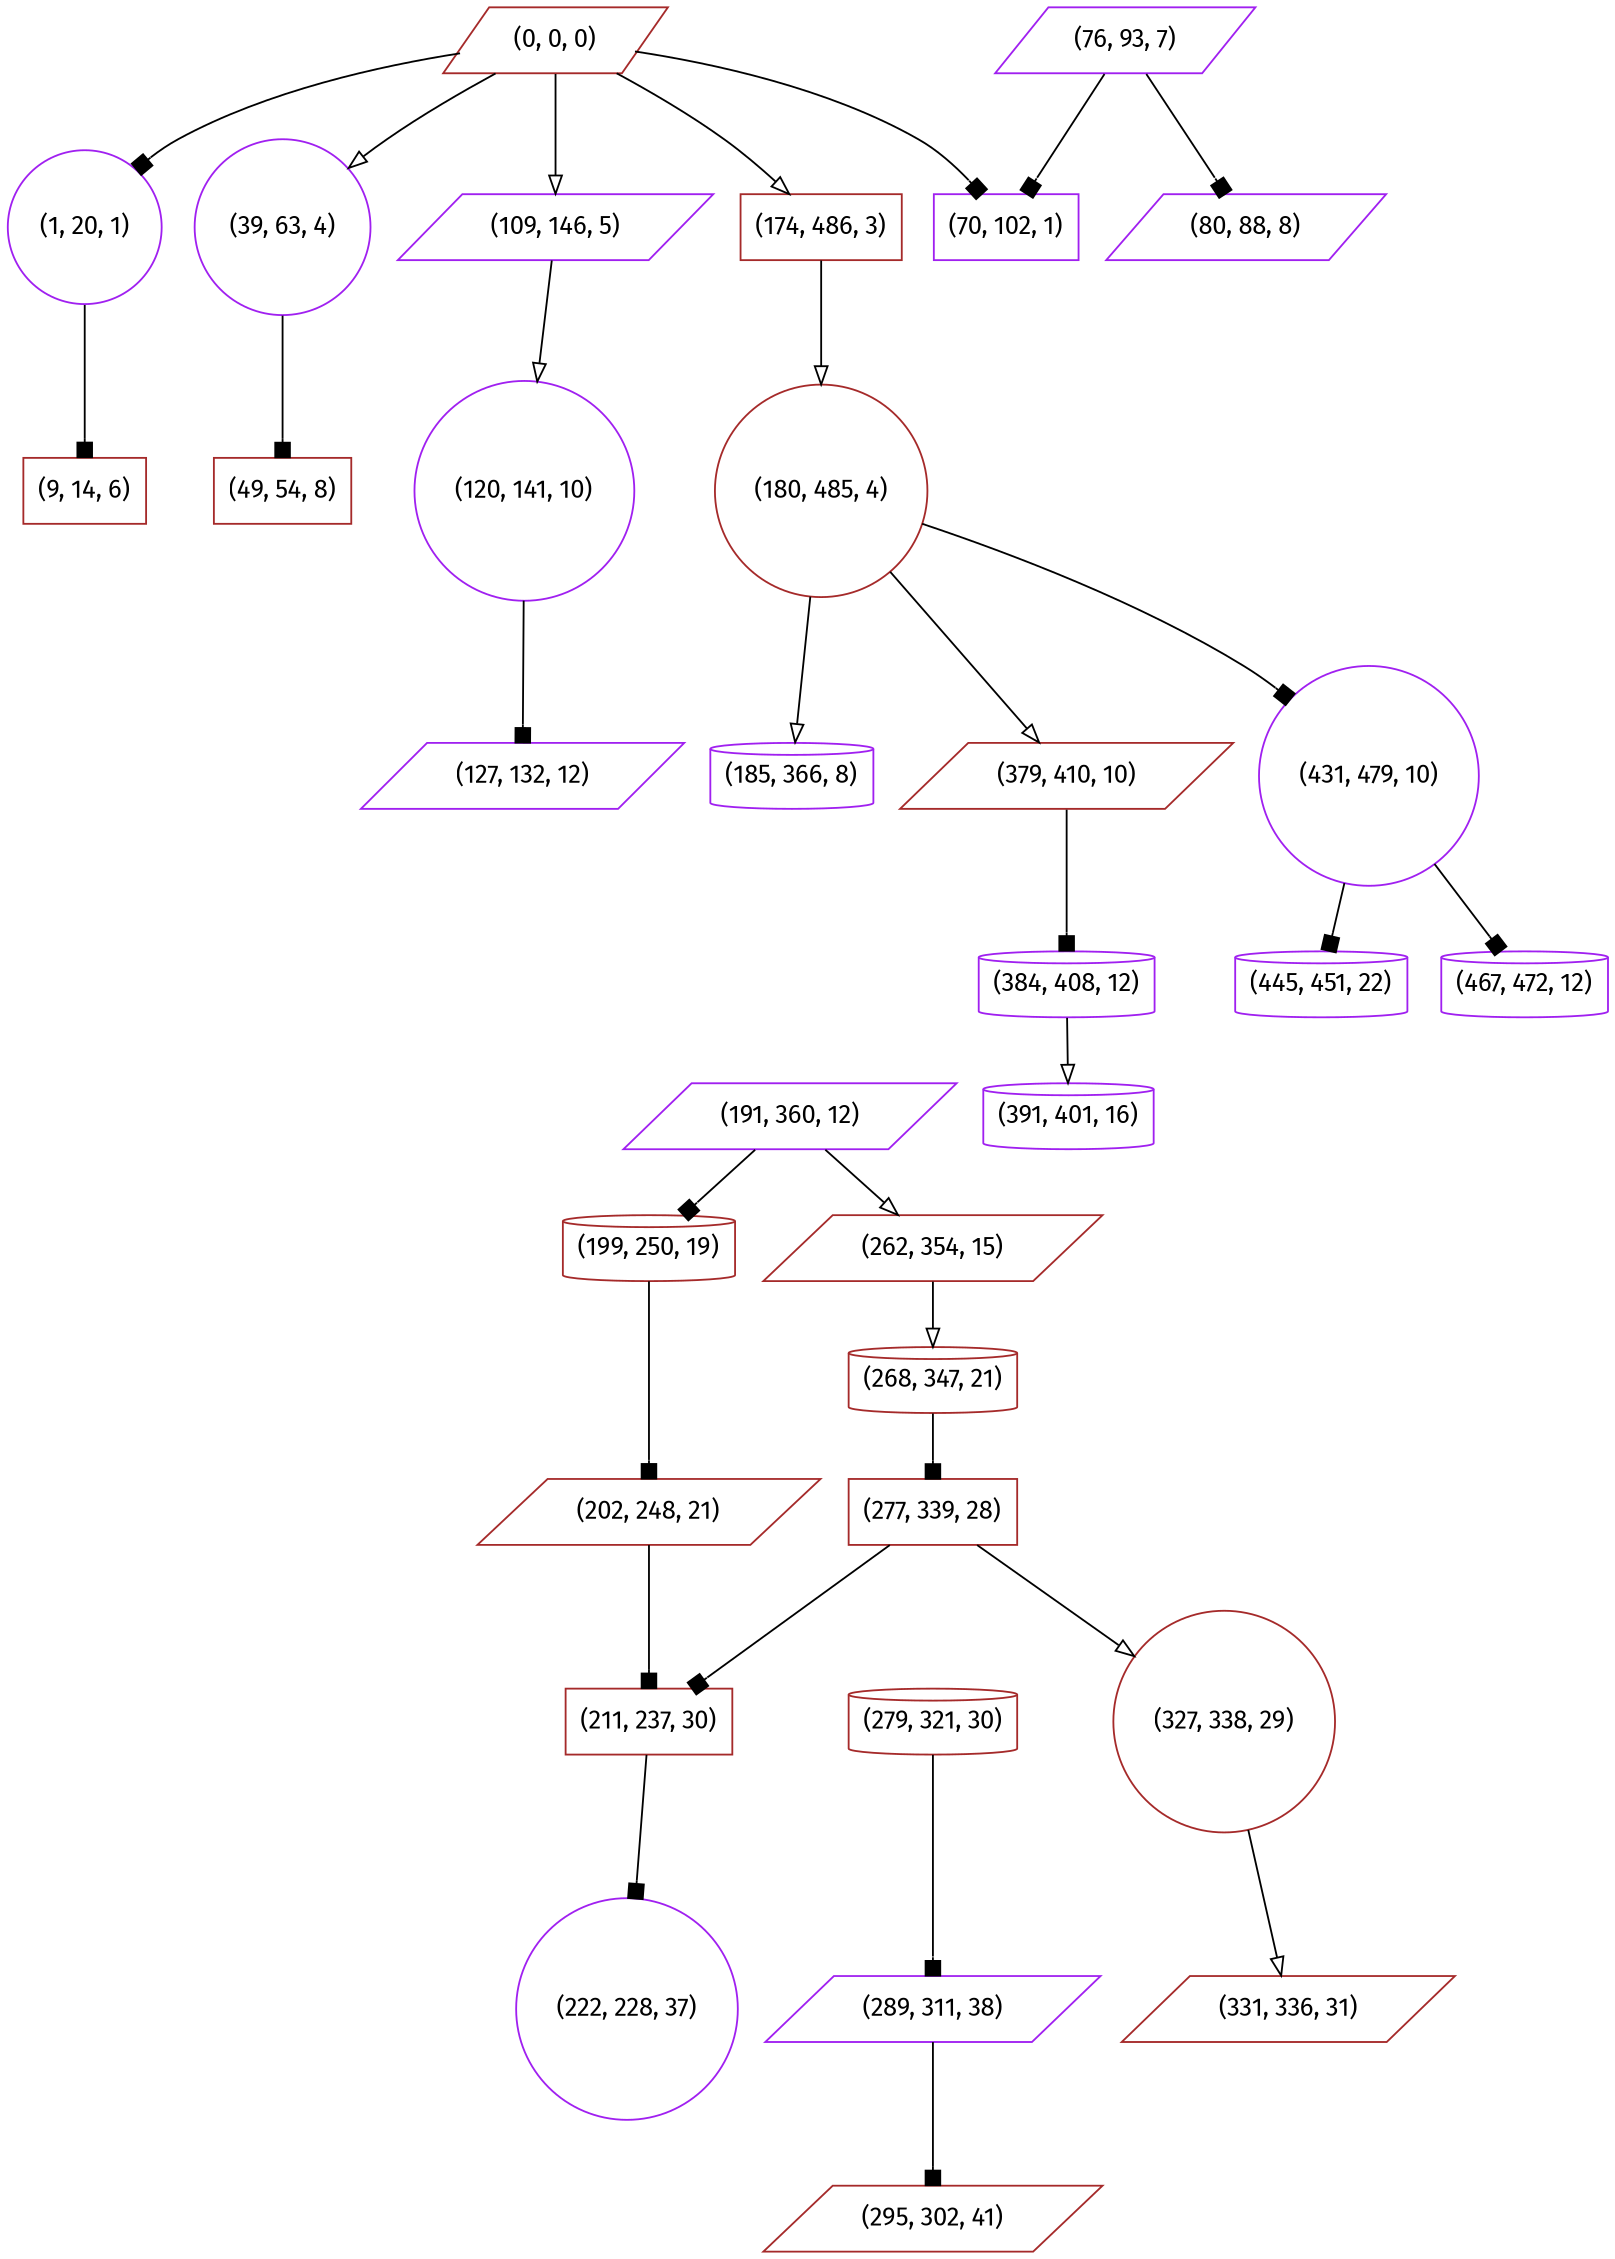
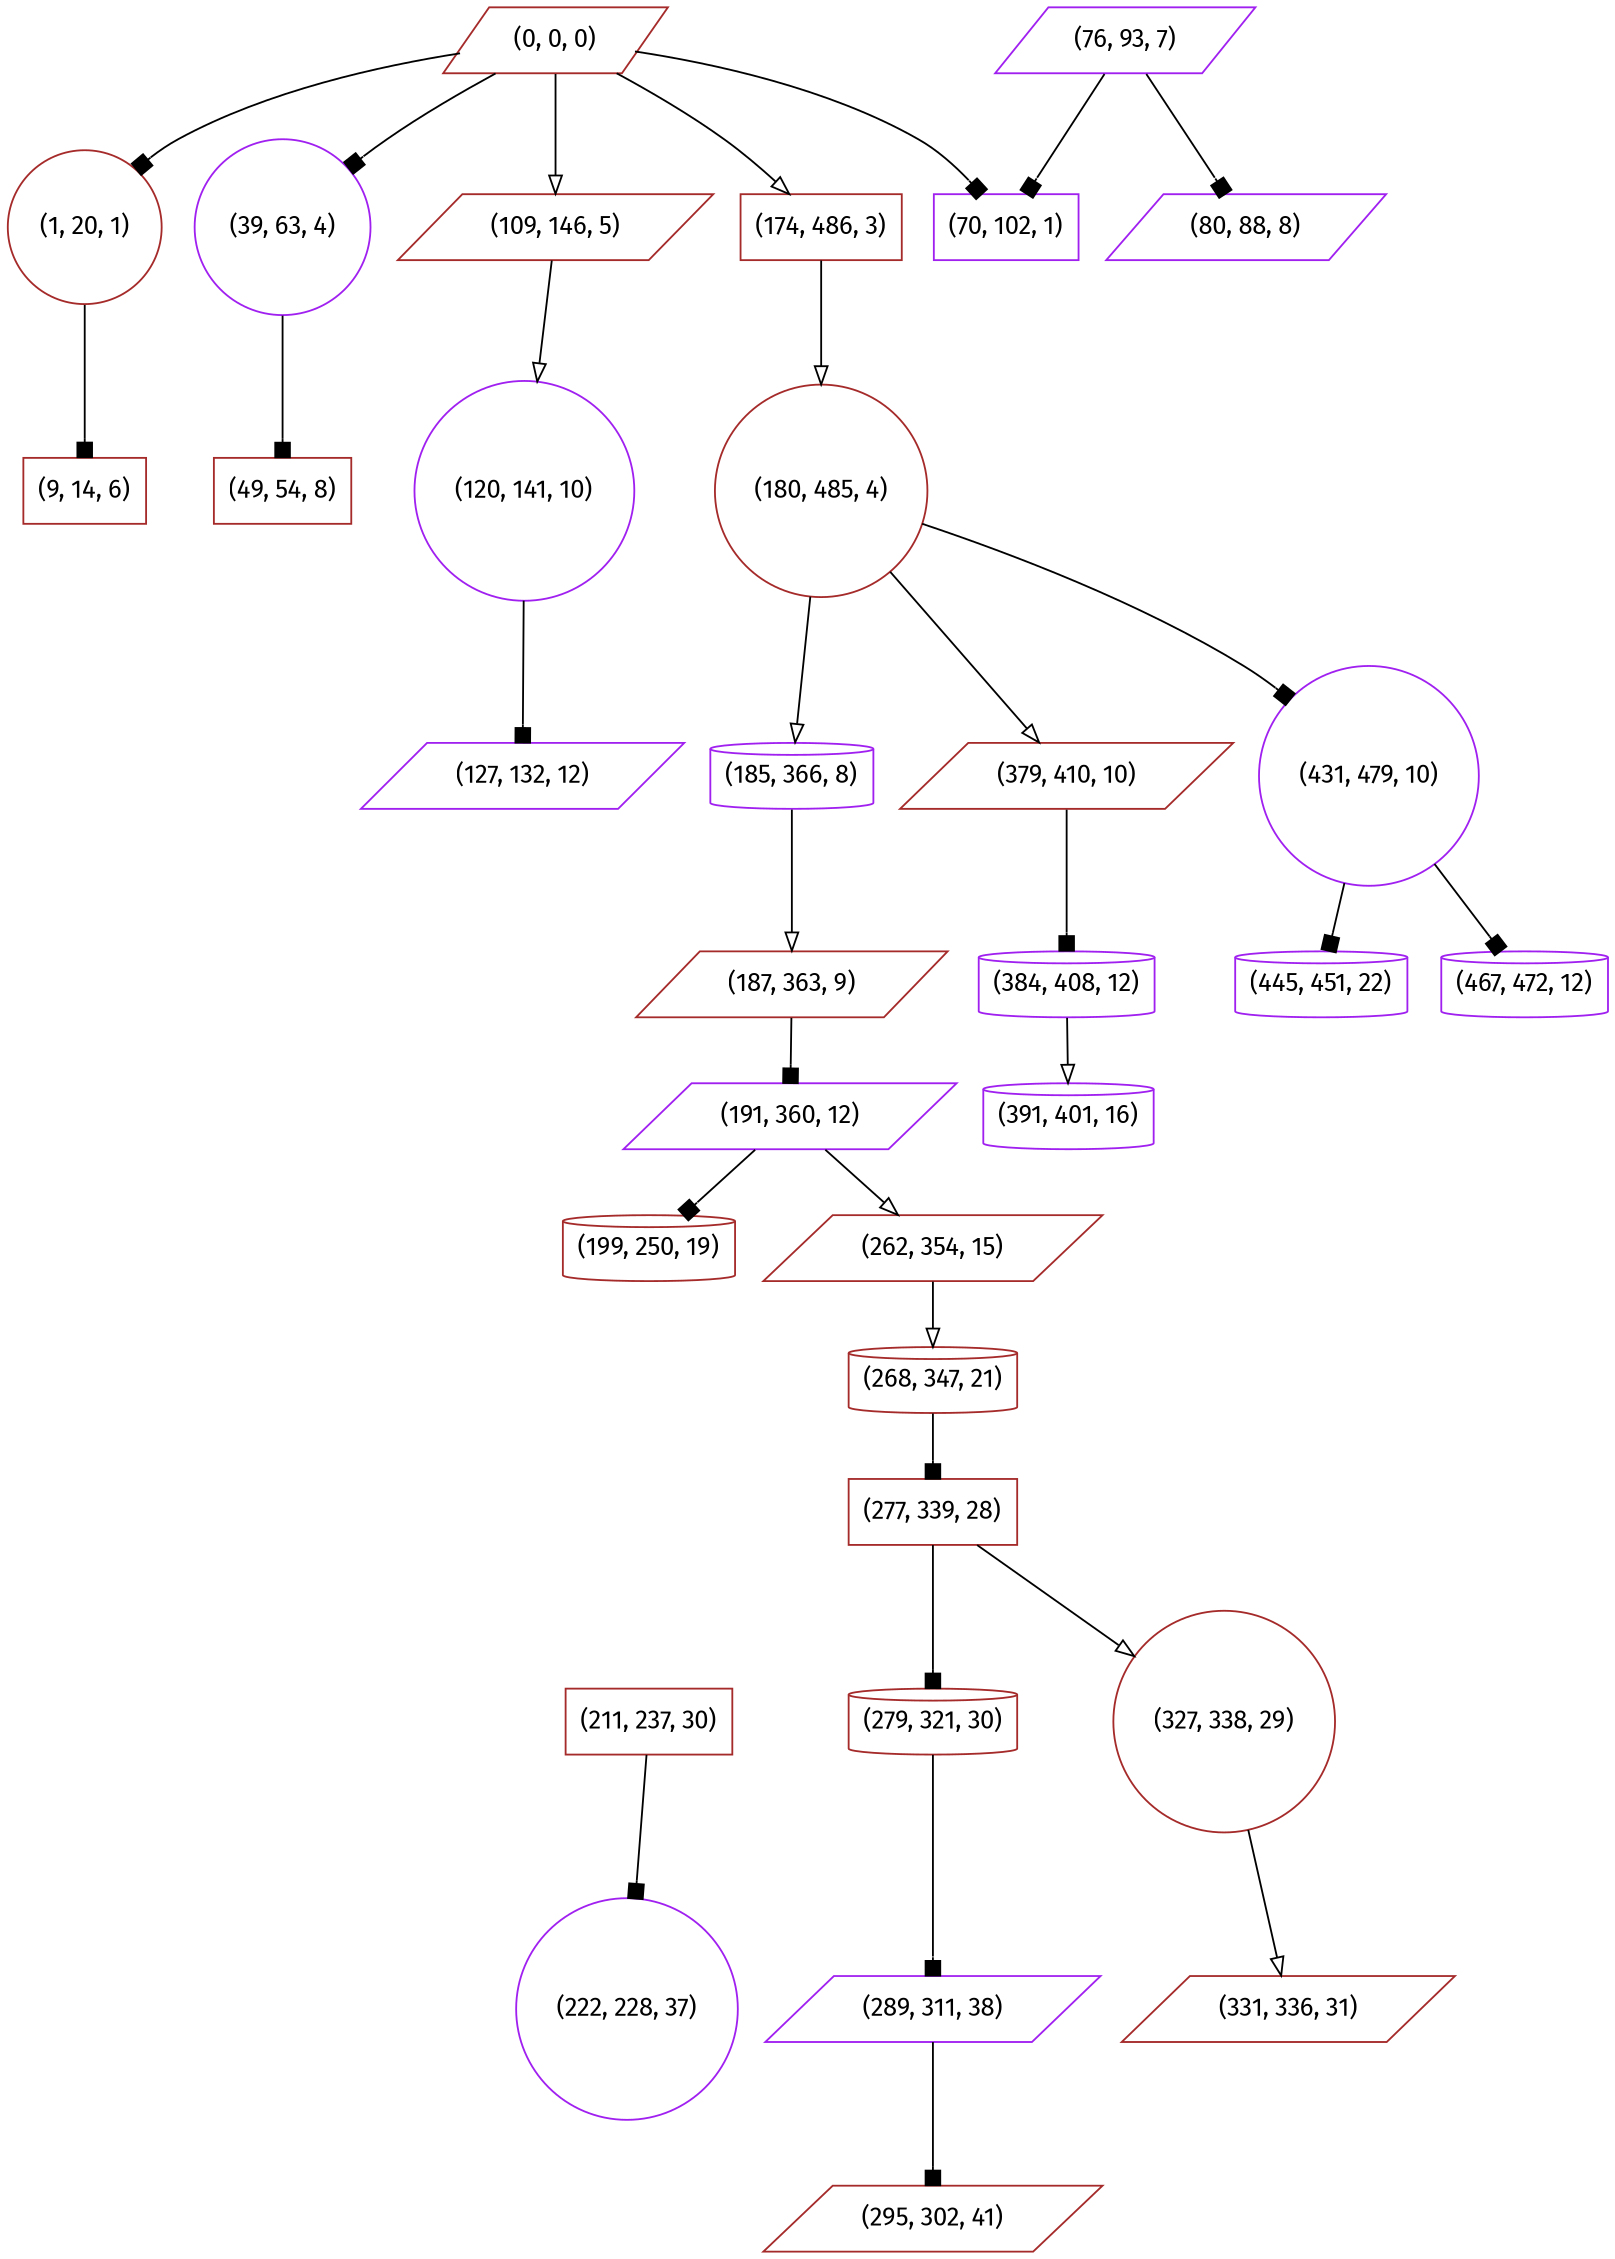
  digraph {
    fontname="Fira Sans"
    node [color=brown fontname="Fira Sans" shape=parallelogram]
    edge [arrowhead=box fontname="Fira Sans"]
-   "(1, 20, 1)" [color=purple shape=circle]
+   "(1, 20, 1)" [shape=circle]
    "(0, 0, 0)"
    "(39, 63, 4)" [color=purple shape=circle]
    "(70, 102, 1)" [color=purple shape=box]
-   "(109, 146, 5)" [color=purple]
+   "(109, 146, 5)"
    "(174, 486, 3)" [shape=box]
    "(9, 14, 6)" [shape=box]
    "(49, 54, 8)" [shape=box]
    "(120, 141, 10)" [color=purple shape=circle]
    "(180, 485, 4)" [shape=circle]
    "(76, 93, 7)" [color=purple]
    "(80, 88, 8)" [color=purple]
    "(127, 132, 12)" [color=purple]
    "(185, 366, 8)" [color=purple shape=cylinder]
    "(379, 410, 10)"
    "(431, 479, 10)" [color=purple shape=circle]
+   "(187, 363, 9)"
    "(384, 408, 12)" [color=purple shape=cylinder]
    "(445, 451, 22)" [color=purple shape=cylinder]
    "(467, 472, 12)" [color=purple shape=cylinder]
    "(191, 360, 12)" [color=purple]
    "(199, 250, 19)" [shape=cylinder]
    "(262, 354, 15)"
-   "(202, 248, 21)"
    "(268, 347, 21)" [shape=cylinder]
    "(211, 237, 30)" [shape=box]
    "(222, 228, 37)" [color=purple shape=circle]
    "(277, 339, 28)" [shape=box]
    "(279, 321, 30)" [shape=cylinder]
    "(327, 338, 29)" [shape=circle]
    "(289, 311, 38)" [color=purple]
    "(331, 336, 31)"
    "(295, 302, 41)"
    "(391, 401, 16)" [color=purple shape=cylinder]
    "(1, 20, 1)" -> "(9, 14, 6)"
    "(0, 0, 0)" -> "(1, 20, 1)"
-   "(0, 0, 0)" -> "(39, 63, 4)" [arrowhead=onormal]
+   "(0, 0, 0)" -> "(39, 63, 4)"
    "(0, 0, 0)" -> "(70, 102, 1)"
    "(0, 0, 0)" -> "(109, 146, 5)" [arrowhead=onormal]
    "(0, 0, 0)" -> "(174, 486, 3)" [arrowhead=onormal]
    "(39, 63, 4)" -> "(49, 54, 8)"
    "(109, 146, 5)" -> "(120, 141, 10)" [arrowhead=onormal]
    "(174, 486, 3)" -> "(180, 485, 4)" [arrowhead=onormal]
    "(120, 141, 10)" -> "(127, 132, 12)"
    "(180, 485, 4)" -> "(185, 366, 8)" [arrowhead=onormal]
    "(180, 485, 4)" -> "(379, 410, 10)" [arrowhead=onormal]
    "(180, 485, 4)" -> "(431, 479, 10)"
    "(76, 93, 7)" -> "(70, 102, 1)"
    "(76, 93, 7)" -> "(80, 88, 8)"
+   "(185, 366, 8)" -> "(187, 363, 9)" [arrowhead=onormal]
    "(379, 410, 10)" -> "(384, 408, 12)"
    "(431, 479, 10)" -> "(445, 451, 22)"
    "(431, 479, 10)" -> "(467, 472, 12)"
+   "(187, 363, 9)" -> "(191, 360, 12)"
    "(384, 408, 12)" -> "(391, 401, 16)" [arrowhead=onormal]
    "(191, 360, 12)" -> "(199, 250, 19)"
    "(191, 360, 12)" -> "(262, 354, 15)" [arrowhead=onormal]
-   "(199, 250, 19)" -> "(202, 248, 21)"
    "(262, 354, 15)" -> "(268, 347, 21)" [arrowhead=onormal]
-   "(202, 248, 21)" -> "(211, 237, 30)"
    "(268, 347, 21)" -> "(277, 339, 28)"
    "(211, 237, 30)" -> "(222, 228, 37)"
-   "(277, 339, 28)" -> "(211, 237, 30)"
+   "(277, 339, 28)" -> "(279, 321, 30)"
    "(277, 339, 28)" -> "(327, 338, 29)" [arrowhead=onormal]
    "(279, 321, 30)" -> "(289, 311, 38)"
    "(327, 338, 29)" -> "(331, 336, 31)" [arrowhead=onormal]
    "(289, 311, 38)" -> "(295, 302, 41)"
  }
